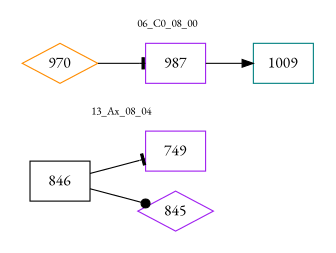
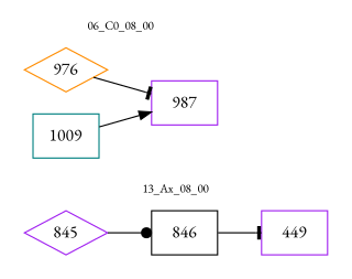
  digraph {
    fontname="EB Garamond"
    rankdir=LR
    node [color=purple fontname="EB Garamond" shape=box]
    edge [arrowhead=tee color=black fontname="EB Garamond"]
    n1 [label=845 shape=diamond]
    n2 [color=black label=846]
-   n3 [label=749]
-   n4 [color=darkorange label=970 shape=diamond]
+   n3 [label=449]
+   n4 [color=darkorange label=976 shape=diamond]
    n5 [label=987]
    n6 [color=teal label=1009]
    subgraph cluster_1 {
      color=white
      fontsize=10
-     label="13_Ax_08_04"
+     label="13_Ax_08_00"
      n1
      n2
      n3
    }
    subgraph cluster_2 {
      color=white
      fontsize=10
      label="06_C0_08_00"
      n4
      n5
      n6
    }
-   n2 -> n1 [arrowhead=dot]
+   n1 -> n2 [arrowhead=dot]
    n2 -> n3
    n4 -> n5
-   n5 -> n6 [arrowhead=normal]
+   n6 -> n5 [arrowhead=normal]
  }
